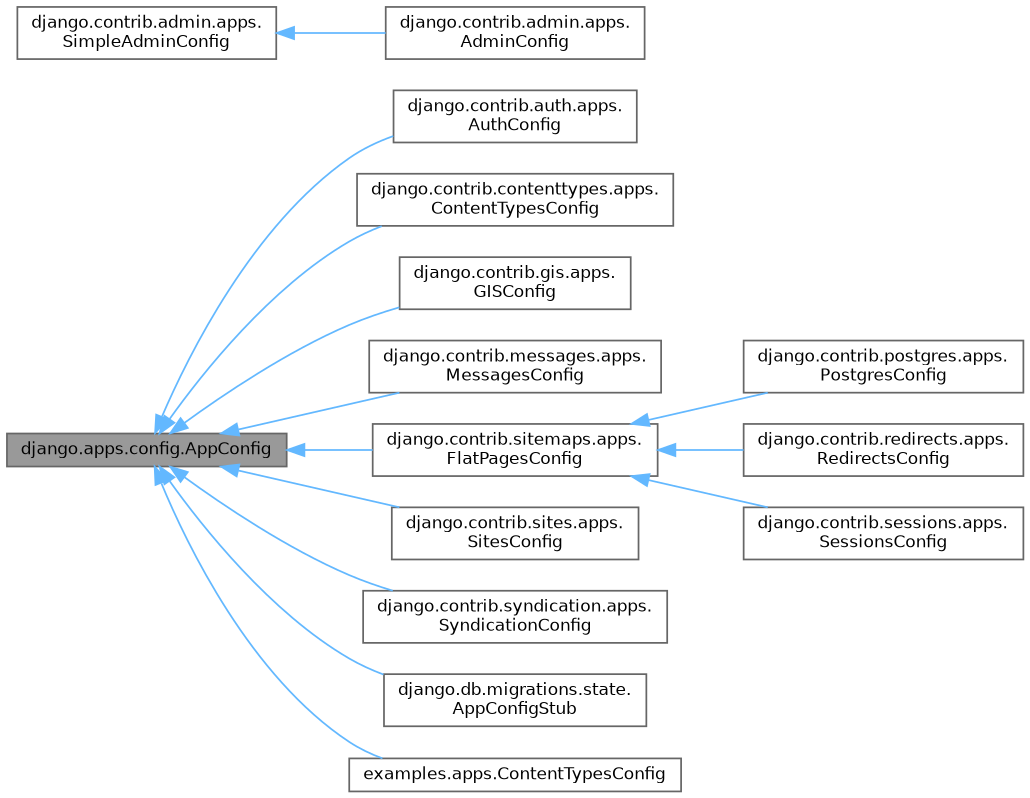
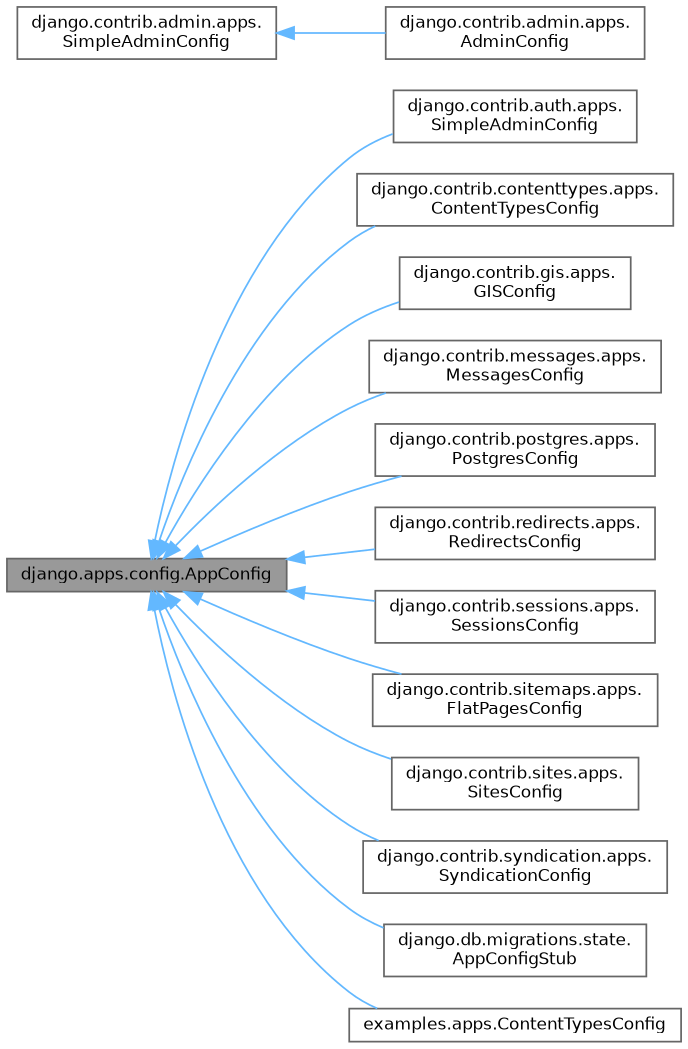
  digraph {
    rankdir=LR
    node [color=gray40 fillcolor=white fontname=Helvetica fontsize=10 shape=box style=filled]
    edge [color=steelblue1 dir=back fontname=Helvetica fontsize=10 labelfontname=Helvetica labelfontsize=10 style=solid]
    n1 [fillcolor=grey60 fontcolor=black height=0.2 label="django.apps.config.AppConfig" width=0.4]
-   n2 [height=0.2 label="django.contrib.auth.apps.\lAuthConfig" width=0.4]
+   n2 [height=0.2 label="django.contrib.auth.apps.\lSimpleAdminConfig" width=0.4]
    n3 [height=0.2 label="django.contrib.contenttypes.apps.\lContentTypesConfig" width=0.4]
    n4 [height=0.2 label="django.contrib.gis.apps.\lGISConfig" width=0.4]
    n5 [height=0.2 label="django.contrib.messages.apps.\lMessagesConfig" width=0.4]
    n6 [height=0.2 label="django.contrib.postgres.apps.\lPostgresConfig" width=0.4]
    n7 [height=0.2 label="django.contrib.redirects.apps.\lRedirectsConfig" width=0.4]
    n8 [height=0.2 label="django.contrib.sessions.apps.\lSessionsConfig" width=0.4]
    n9 [height=0.2 label="django.contrib.sitemaps.apps.\lFlatPagesConfig" width=0.4]
    n10 [height=0.2 label="django.contrib.sites.apps.\lSitesConfig" width=0.4]
    n11 [height=0.2 label="django.contrib.syndication.apps.\lSyndicationConfig" width=0.4]
    n12 [height=0.2 label="django.db.migrations.state.\lAppConfigStub" width=0.4]
    n13 [height=0.2 label="examples.apps.ContentTypesConfig" width=0.4]
    n14 [height=0.2 label="django.contrib.admin.apps.\lSimpleAdminConfig" width=0.4]
    n15 [height=0.2 label="django.contrib.admin.apps.\lAdminConfig" width=0.4]
    n1 -> n2
    n1 -> n3
    n1 -> n4
    n1 -> n5
-   n9 -> n6
-   n9 -> n7
-   n9 -> n8
+   n1 -> n6
+   n1 -> n7
+   n1 -> n8
    n1 -> n9
    n1 -> n10
    n1 -> n11
    n1 -> n12
    n1 -> n13
    n14 -> n15
  }
